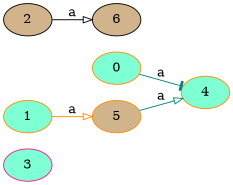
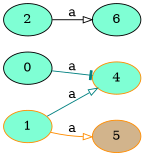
  strict digraph {
    rankdir=LR
    node [color=darkorange fillcolor=aquamarine style=filled]
    edge [arrowhead=onormal color=teal]
-   3 [color=deeppink]
    4
-   0
+   0 [color=black]
    1
    5 [fillcolor=tan]
-   6 [color=black fillcolor=tan]
-   2 [color=black fillcolor=tan]
+   6 [color=black]
+   2 [color=black]
    0 -> 4 [arrowhead=tee label=a]
-   5 -> 4 [label=a]
+   1 -> 4 [label=a]
    1 -> 5 [color=darkorange label=a]
    2 -> 6 [color=black label=a]
  }
